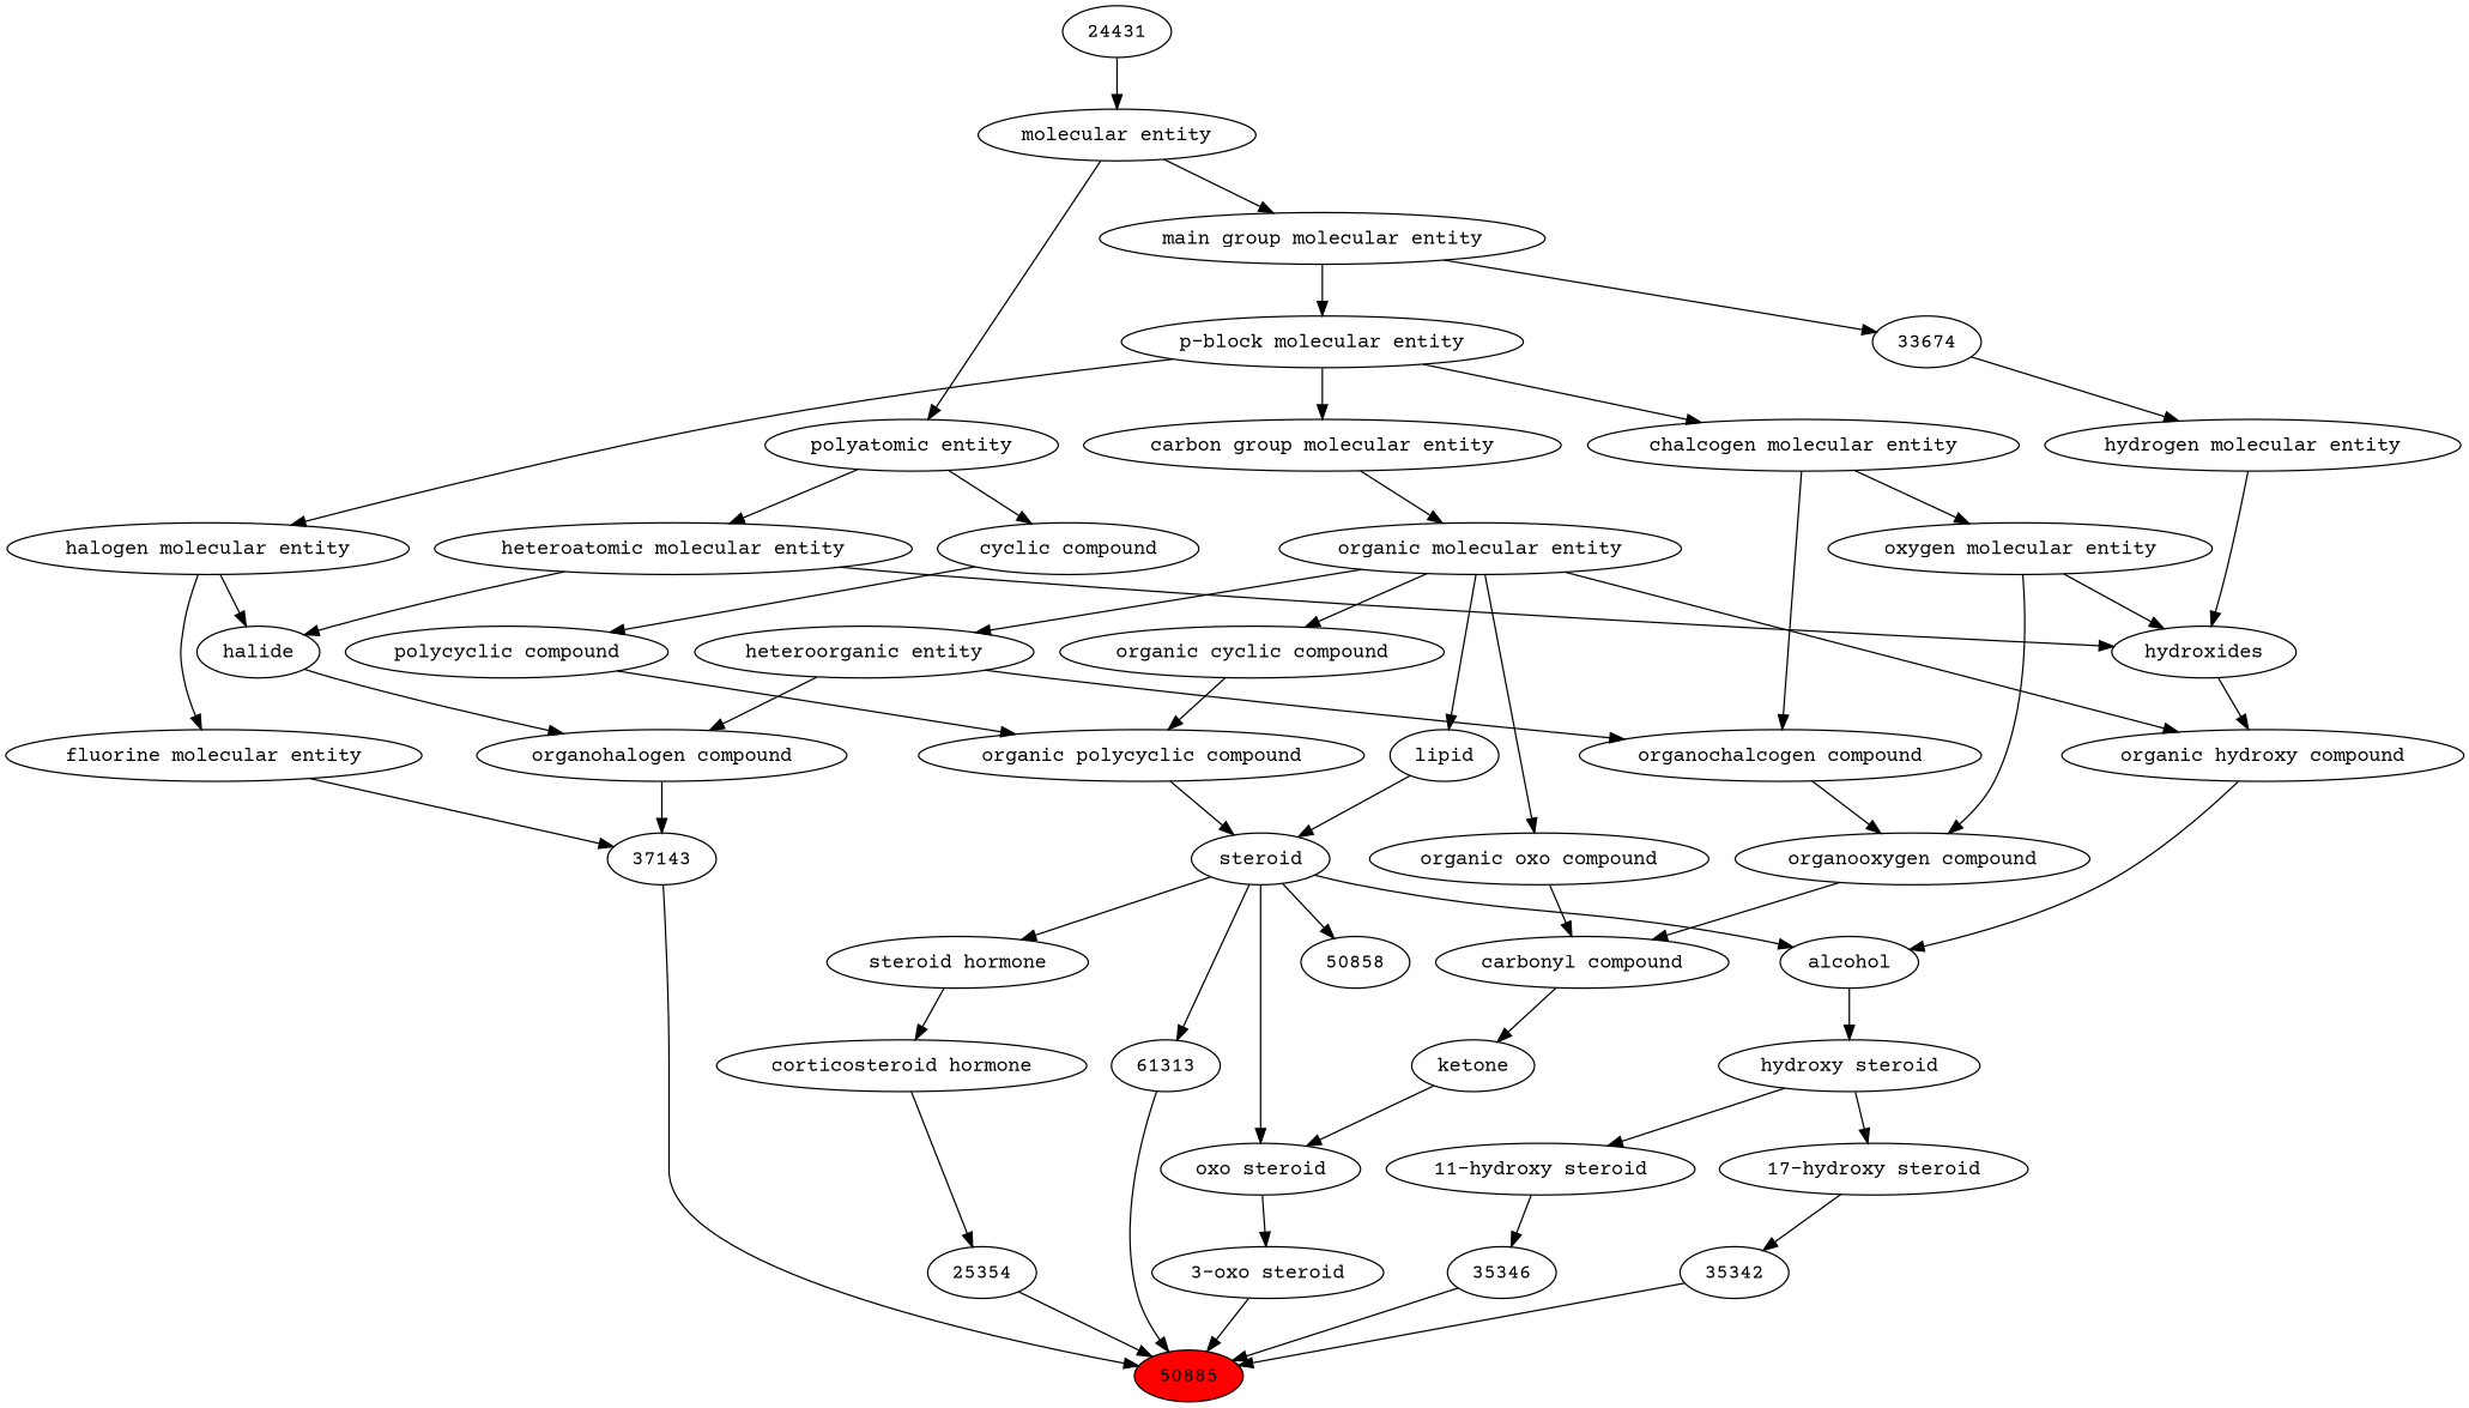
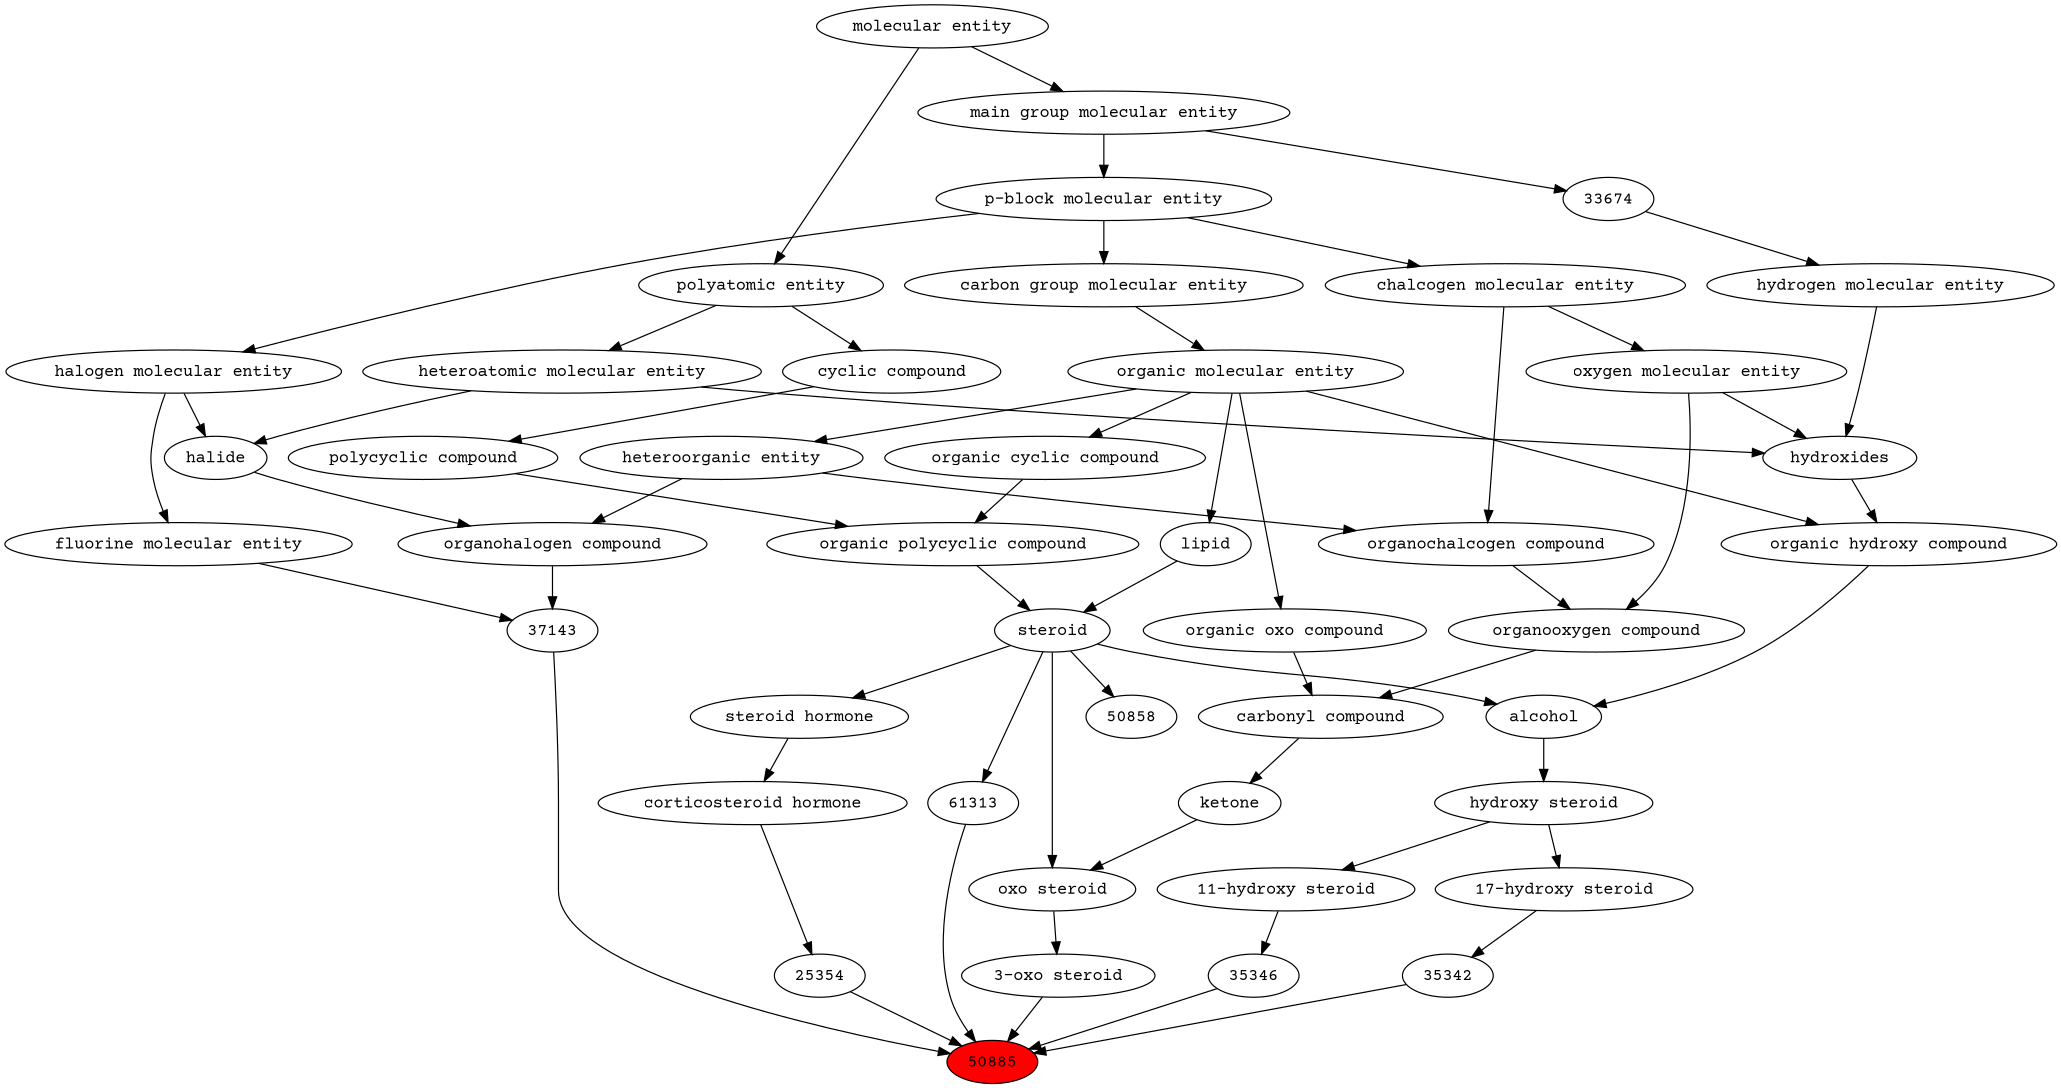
  digraph {
    fontname="Courier Prime"
    node [fontname="Courier Prime"]
    edge [fontname="Courier Prime"]
    n1 [fillcolor=red label=50885 style=filled]
    n2 [label=61313]
    n3 [label=25354]
    n4 [label="3-oxo steroid"]
    n5 [label=35342]
    n6 [label=35346]
    n7 [label=37143]
    n8 [label=steroid]
    n9 [label="oxo steroid"]
    n10 [label="steroid hormone"]
    n11 [label=50858]
    n12 [label=alcohol]
    n13 [label="corticosteroid hormone"]
    n14 [label="hydroxy steroid"]
    n15 [label="17-hydroxy steroid"]
    n16 [label="11-hydroxy steroid"]
    n17 [label="organohalogen compound"]
    n18 [label="fluorine molecular entity"]
    n19 [label="organic polycyclic compound"]
    n20 [label=lipid]
    n21 [label=ketone]
    n22 [label="heteroorganic entity"]
    n23 [label="organochalcogen compound"]
    n24 [label="organooxygen compound"]
    n25 [label=halide]
    n26 [label="halogen molecular entity"]
    n27 [label="organic cyclic compound"]
    n28 [label="polycyclic compound"]
    n29 [label="organic molecular entity"]
    n30 [label="organic oxo compound"]
    n31 [label="organic hydroxy compound"]
    n32 [label="carbonyl compound"]
    n33 [label="heteroatomic molecular entity"]
    n34 [label=hydroxides]
    n35 [label="p-block molecular entity"]
    n36 [label="carbon group molecular entity"]
    n37 [label="chalcogen molecular entity"]
    n38 [label="oxygen molecular entity"]
    n39 [label="cyclic compound"]
    n40 [label="polyatomic entity"]
    n41 [label="main group molecular entity"]
    n42 [label=33674]
    n43 [label="hydrogen molecular entity"]
    n44 [label="molecular entity"]
-   n45 [label=24431]
    n2 -> n1
    n3 -> n1
    n4 -> n1
    n5 -> n1
    n6 -> n1
    n7 -> n1
    n8 -> n2
    n8 -> n9
    n8 -> n10
    n8 -> n11
    n8 -> n12
    n9 -> n4
    n10 -> n13
    n12 -> n14
    n13 -> n3
    n14 -> n15
    n14 -> n16
    n15 -> n5
    n16 -> n6
    n17 -> n7
    n18 -> n7
    n19 -> n8
    n20 -> n8
    n21 -> n9
    n22 -> n17
    n22 -> n23
    n23 -> n24
    n24 -> n32
    n25 -> n17
    n26 -> n18
    n26 -> n25
    n27 -> n19
    n28 -> n19
    n29 -> n20
    n29 -> n22
    n29 -> n27
    n29 -> n30
    n29 -> n31
    n30 -> n32
    n31 -> n12
    n32 -> n21
    n33 -> n25
    n33 -> n34
    n34 -> n31
    n35 -> n26
    n35 -> n36
    n35 -> n37
    n36 -> n29
    n37 -> n23
    n37 -> n38
    n38 -> n24
    n38 -> n34
    n39 -> n28
    n40 -> n33
    n40 -> n39
    n41 -> n35
    n41 -> n42
    n42 -> n43
    n43 -> n34
    n44 -> n40
    n44 -> n41
-   n45 -> n44
  }
